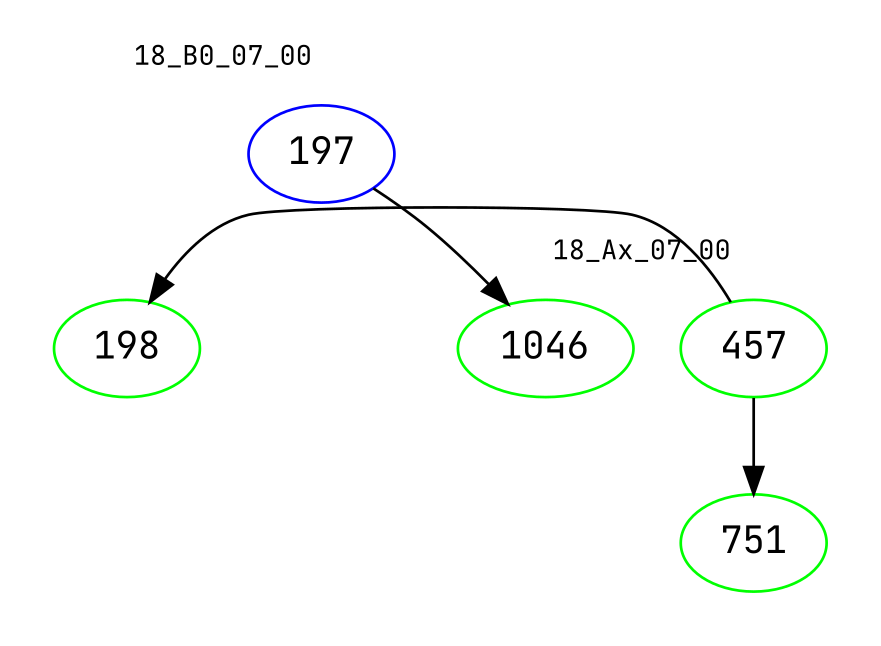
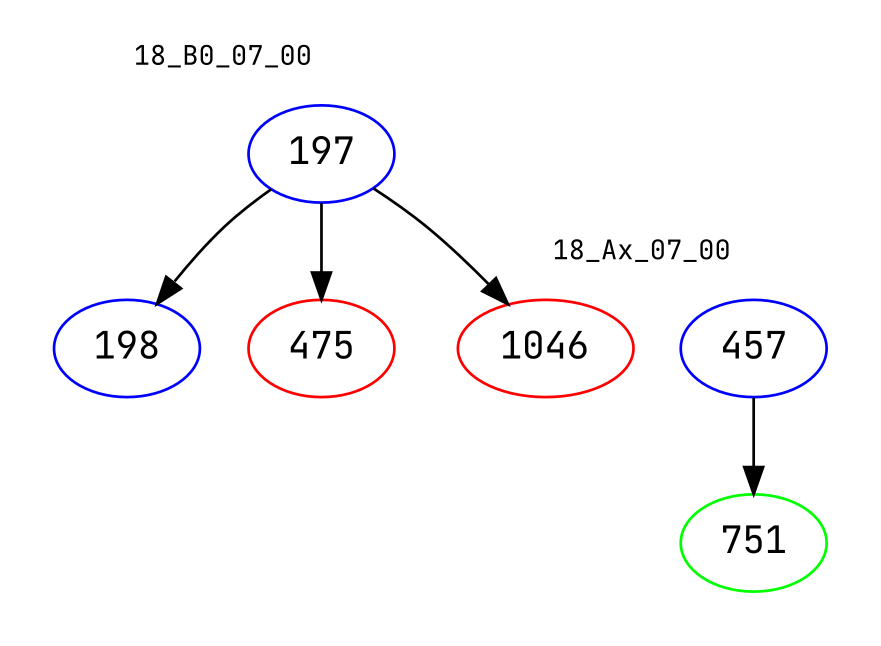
  digraph {
    fontname="JetBrains Mono"
    node [color=blue fontname="JetBrains Mono"]
    edge [color=black fontname="JetBrains Mono"]
-   n1 [color=green label=457]
+   n1 [label=457]
    n2 [color=green label=751]
-   n3 [color=green label=1046]
+   n3 [color=red label=1046]
    n4 [label=197]
-   n5 [color=green label=198]
+   n5 [label=198]
+   n6 [color=red label=475]
    subgraph cluster_1 {
      color=white
      fontsize=10
      label="18_Ax_07_00"
      n1
      n2
      n3
    }
    subgraph cluster_2 {
      color=white
      fontsize=10
      label="18_B0_07_00"
      n4
      n5
+     n6
    }
    n1 -> n2
    n4 -> n3
-   n1 -> n5
+   n4 -> n5
+   n4 -> n6
  }
